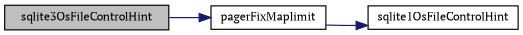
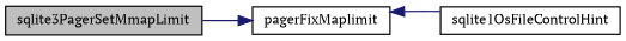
  digraph {
    fontname="PT Serif"
    rankdir=LR
    node [color=black fillcolor=white fontname="PT Serif" fontsize=10 shape=record style=filled]
    edge [color=midnightblue fontname="PT Serif" fontsize=10 labelfontname=FreeSans labelfontsize=10 style=solid]
-   n1 [fillcolor=grey75 fontcolor=black height=0.2 label=sqlite3OsFileControlHint width=0.4]
+   n1 [fillcolor=grey75 fontcolor=black height=0.2 label=sqlite3PagerSetMmapLimit width=0.4]
    n2 [height=0.2 label=pagerFixMaplimit width=0.4]
    n3 [height=0.2 label=sqlite1OsFileControlHint width=0.4]
    n1 -> n2
-   n2 -> n3
+   n3 -> n2
  }
